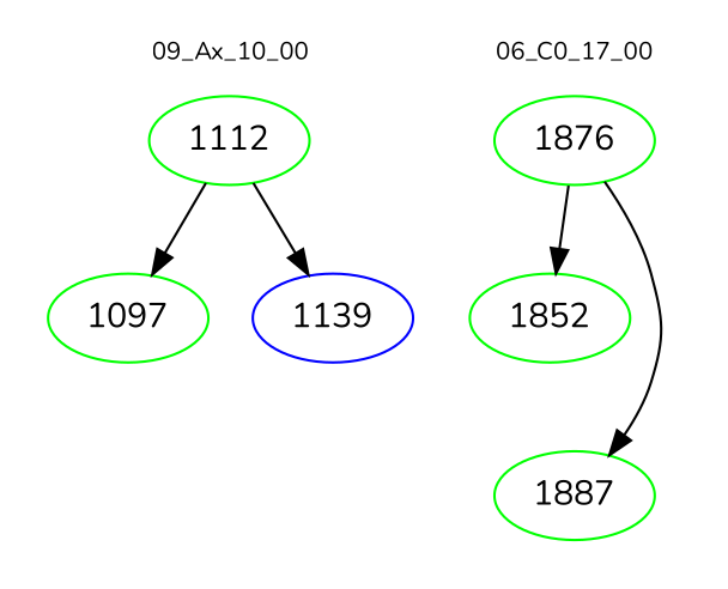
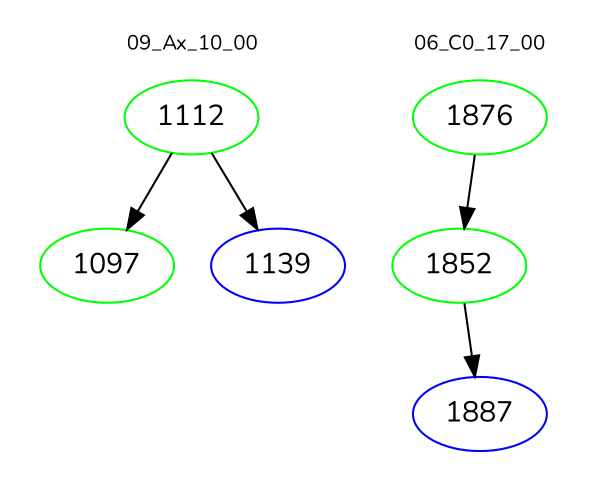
  digraph {
    fontname=Nunito
    node [color=green fontname=Nunito]
    edge [color=black fontname=Nunito]
    n1 [label=1112]
    n2 [label=1097]
    n3 [color=blue label=1139]
    n4 [label=1876]
    n5 [label=1852]
-   n6 [label=1887]
+   n6 [color=blue label=1887]
    subgraph cluster_1 {
      color=white
      fontsize=10
      label="09_Ax_10_00"
      n1
      n2
      n3
    }
    subgraph cluster_2 {
      color=white
      fontsize=10
      label="06_C0_17_00"
      n4
      n5
      n6
    }
    n1 -> n2
    n1 -> n3
    n4 -> n5
-   n4 -> n6
+   n5 -> n6
  }
